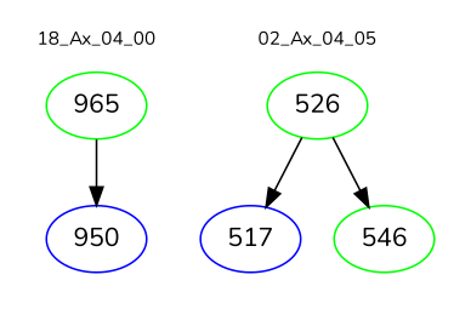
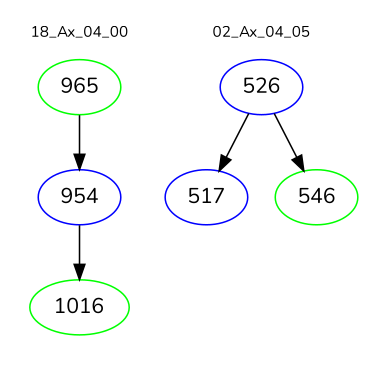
  digraph {
    fontname=Nunito
    node [color=green fontname=Nunito]
    edge [color=black fontname=Nunito]
    n1 [label=965]
-   n2 [color=blue label=950]
-   n4 [label=526]
+   n2 [color=blue label=954]
+   n3 [label=1016]
+   n4 [color=blue label=526]
    n5 [color=blue label=517]
    n6 [label=546]
    subgraph cluster_1 {
      color=white
      fontsize=10
      label="18_Ax_04_00"
      n1
      n2
+     n3
    }
    subgraph cluster_2 {
      color=white
      fontsize=10
      label="02_Ax_04_05"
      n4
      n5
      n6
    }
    n1 -> n2
+   n2 -> n3
    n4 -> n5
    n4 -> n6
  }
